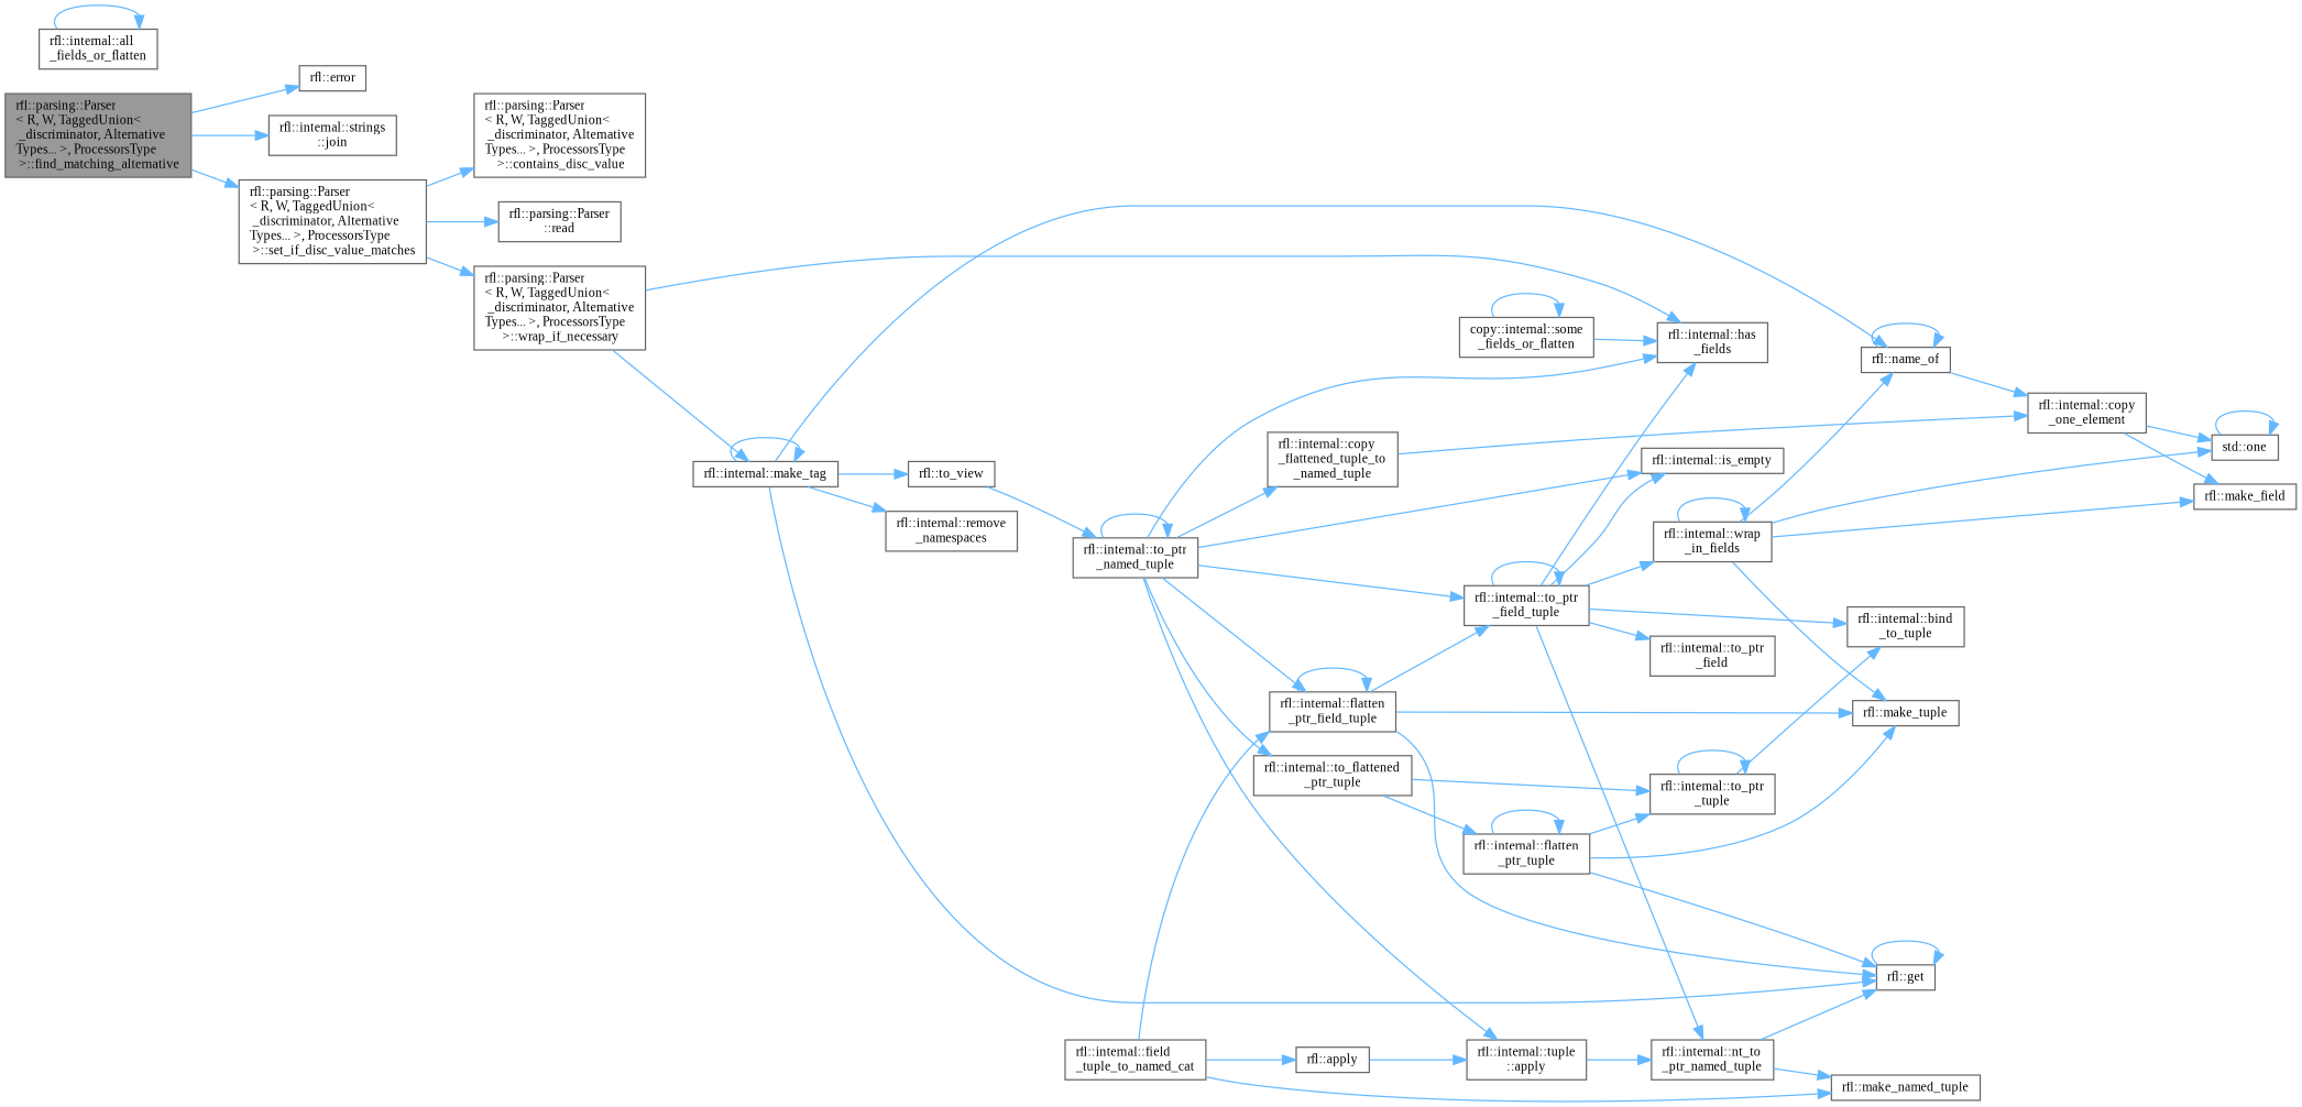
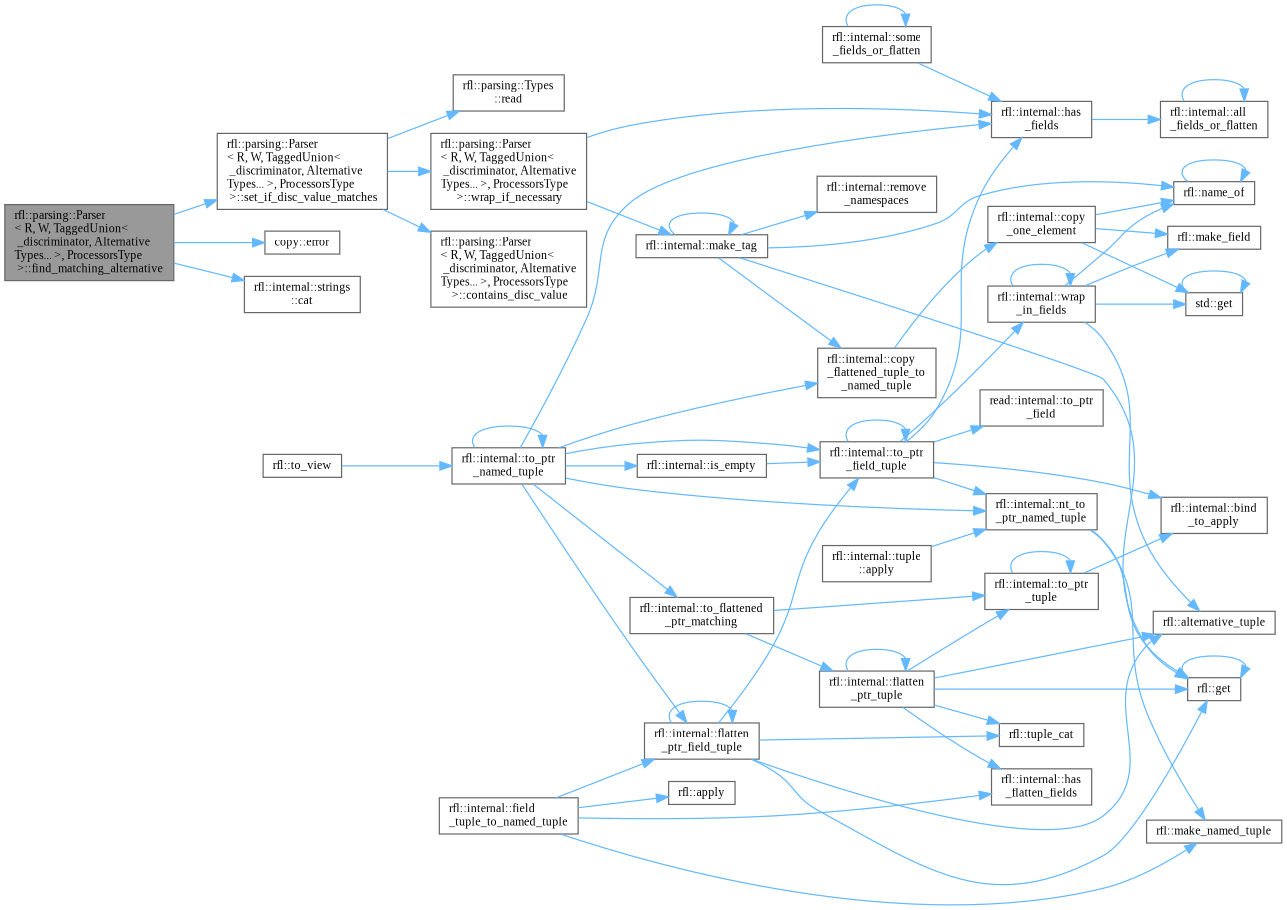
  digraph {
    fontname="Liberation Serif"
    rankdir=LR
    node [color=grey40 fillcolor=white fontname="Liberation Serif" fontsize=10 shape=box style=filled]
    edge [color=steelblue1 fontname="Liberation Serif" fontsize=10 labelfontname=Helvetica labelfontsize=10 style=solid]
    n1 [color=gray40 fillcolor=grey60 fontcolor=black height=0.2 label="rfl::parsing::Parser\l\< R, W, TaggedUnion\<\l _discriminator, Alternative\lTypes... \>, ProcessorsType\l \>::find_matching_alternative" width=0.4]
-   n2 [height=0.2 label="rfl::error" width=0.4]
-   n3 [height=0.2 label="rfl::internal::strings\l::join" width=0.4]
+   n2 [height=0.2 label="copy::error" width=0.4]
+   n3 [height=0.2 label="rfl::internal::strings\l::cat" width=0.4]
    n4 [height=0.2 label="rfl::parsing::Parser\l\< R, W, TaggedUnion\<\l _discriminator, Alternative\lTypes... \>, ProcessorsType\l \>::set_if_disc_value_matches" width=0.4]
    n5 [height=0.2 label="rfl::parsing::Parser\l\< R, W, TaggedUnion\<\l _discriminator, Alternative\lTypes... \>, ProcessorsType\l \>::contains_disc_value" width=0.4]
-   n6 [height=0.2 label="rfl::parsing::Parser\l::read" width=0.4]
+   n6 [height=0.2 label="rfl::parsing::Types\l::read" width=0.4]
    n7 [height=0.2 label="rfl::parsing::Parser\l\< R, W, TaggedUnion\<\l _discriminator, Alternative\lTypes... \>, ProcessorsType\l \>::wrap_if_necessary" width=0.4]
    n8 [height=0.2 label="rfl::internal::has\l_fields" width=0.4]
    n9 [height=0.2 label="rfl::internal::make_tag" width=0.4]
    n10 [height=0.2 label="rfl::internal::all\l_fields_or_flatten" width=0.4]
    n11 [height=0.2 label="rfl::get" width=0.4]
    n12 [height=0.2 label="rfl::name_of" width=0.4]
    n13 [height=0.2 label="rfl::internal::remove\l_namespaces" width=0.4]
    n14 [height=0.2 label="rfl::to_view" width=0.4]
-   n15 [height=0.2 label="copy::internal::some\l_fields_or_flatten" width=0.4]
+   n15 [height=0.2 label="rfl::internal::some\l_fields_or_flatten" width=0.4]
    n16 [height=0.2 label="rfl::internal::to_ptr\l_named_tuple" width=0.4]
    n17 [height=0.2 label="rfl::internal::copy\l_flattened_tuple_to\l_named_tuple" width=0.4]
    n18 [height=0.2 label="rfl::internal::to_ptr\l_field_tuple" width=0.4]
    n19 [height=0.2 label="rfl::internal::is_empty" width=0.4]
    n20 [height=0.2 label="rfl::internal::nt_to\l_ptr_named_tuple" width=0.4]
-   n21 [height=0.2 label="rfl::internal::to_flattened\l_ptr_tuple" width=0.4]
+   n21 [height=0.2 label="rfl::internal::to_flattened\l_ptr_matching" width=0.4]
    n22 [height=0.2 label="rfl::internal::flatten\l_ptr_field_tuple" width=0.4]
    n23 [height=0.2 label="rfl::internal::copy\l_one_element" width=0.4]
-   n24 [height=0.2 label="rfl::internal::field\l_tuple_to_named_cat" width=0.4]
+   n24 [height=0.2 label="rfl::internal::field\l_tuple_to_named_tuple" width=0.4]
    n25 [height=0.2 label="rfl::make_named_tuple" width=0.4]
    n26 [height=0.2 label="rfl::apply" width=0.4]
-   n28 [height=0.2 label="rfl::internal::bind\l_to_tuple" width=0.4]
-   n29 [height=0.2 label="rfl::internal::to_ptr\l_field" width=0.4]
+   n27 [height=0.2 label="rfl::internal::has\l_flatten_fields" width=0.4]
+   n28 [height=0.2 label="rfl::internal::bind\l_to_apply" width=0.4]
+   n29 [height=0.2 label="read::internal::to_ptr\l_field" width=0.4]
    n30 [height=0.2 label="rfl::internal::wrap\l_in_fields" width=0.4]
    n31 [height=0.2 label="rfl::internal::flatten\l_ptr_tuple" width=0.4]
    n32 [height=0.2 label="rfl::internal::to_ptr\l_tuple" width=0.4]
-   n33 [height=0.2 label="std::one" width=0.4]
+   n33 [height=0.2 label="std::get" width=0.4]
    n34 [height=0.2 label="rfl::make_field" width=0.4]
    n35 [height=0.2 label="rfl::internal::tuple\l::apply" width=0.4]
-   n36 [height=0.2 label="rfl::make_tuple" width=0.4]
+   n36 [height=0.2 label="rfl::alternative_tuple" width=0.4]
+   n37 [height=0.2 label="rfl::tuple_cat" width=0.4]
    n1 -> n2
    n1 -> n3
    n1 -> n4
    n4 -> n5
    n4 -> n6
    n4 -> n7
    n7 -> n8
    n7 -> n9
+   n8 -> n10
    n9 -> n9
    n9 -> n11
    n9 -> n12
    n9 -> n13
-   n9 -> n14
+   n9 -> n17
    n10 -> n10
    n11 -> n11
    n12 -> n12
    n14 -> n16
    n15 -> n8
    n15 -> n15
    n16 -> n8
    n16 -> n16
    n16 -> n17
    n16 -> n18
    n16 -> n19
-   n16 -> n35
+   n16 -> n20
    n16 -> n21
    n16 -> n22
    n17 -> n23
    n18 -> n8
    n18 -> n18
-   n18 -> n19
+   n19 -> n18
    n18 -> n20
    n18 -> n28
    n18 -> n29
    n18 -> n30
    n20 -> n11
    n20 -> n25
    n21 -> n31
    n21 -> n32
    n22 -> n11
    n22 -> n18
    n22 -> n22
    n22 -> n36
-   n12 -> n23
+   n22 -> n37
+   n23 -> n12
    n23 -> n33
    n23 -> n34
    n24 -> n22
    n24 -> n25
    n24 -> n26
-   n26 -> n35
+   n24 -> n27
    n30 -> n12
    n30 -> n30
    n30 -> n33
    n30 -> n34
    n30 -> n36
    n31 -> n11
+   n31 -> n27
    n31 -> n31
    n31 -> n32
    n31 -> n36
+   n31 -> n37
    n32 -> n28
    n32 -> n32
    n33 -> n33
    n35 -> n20
  }
